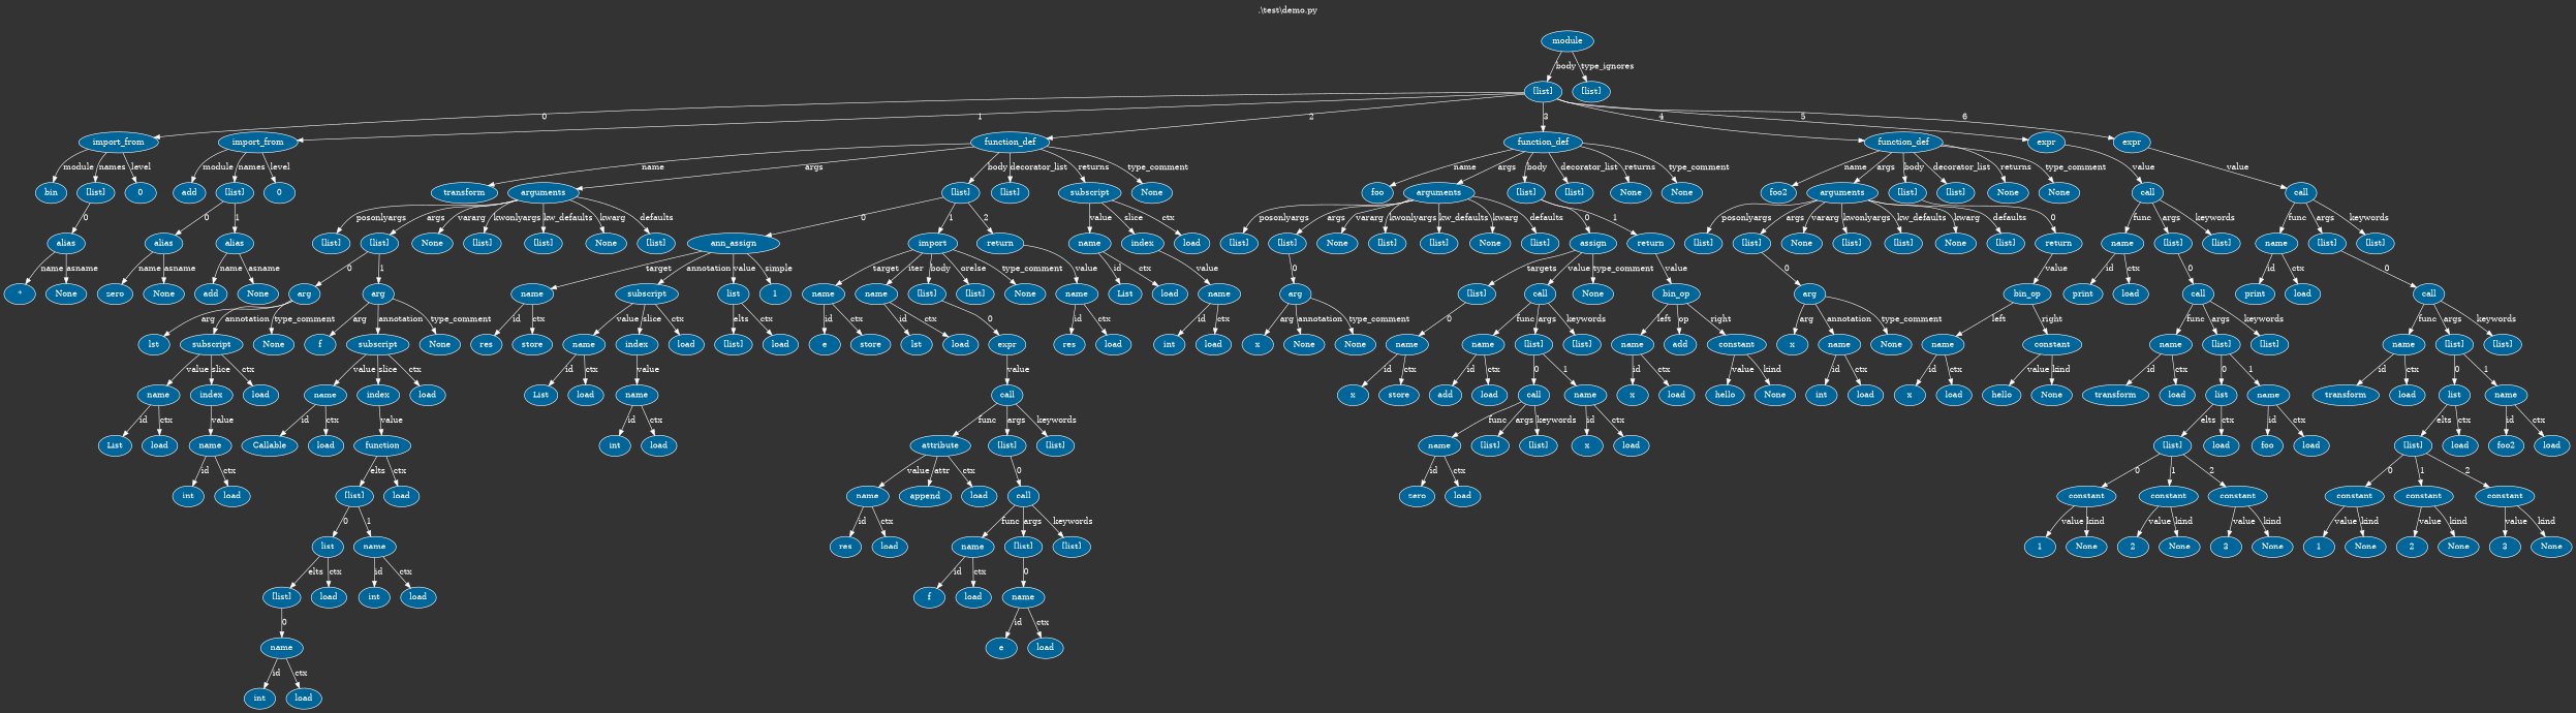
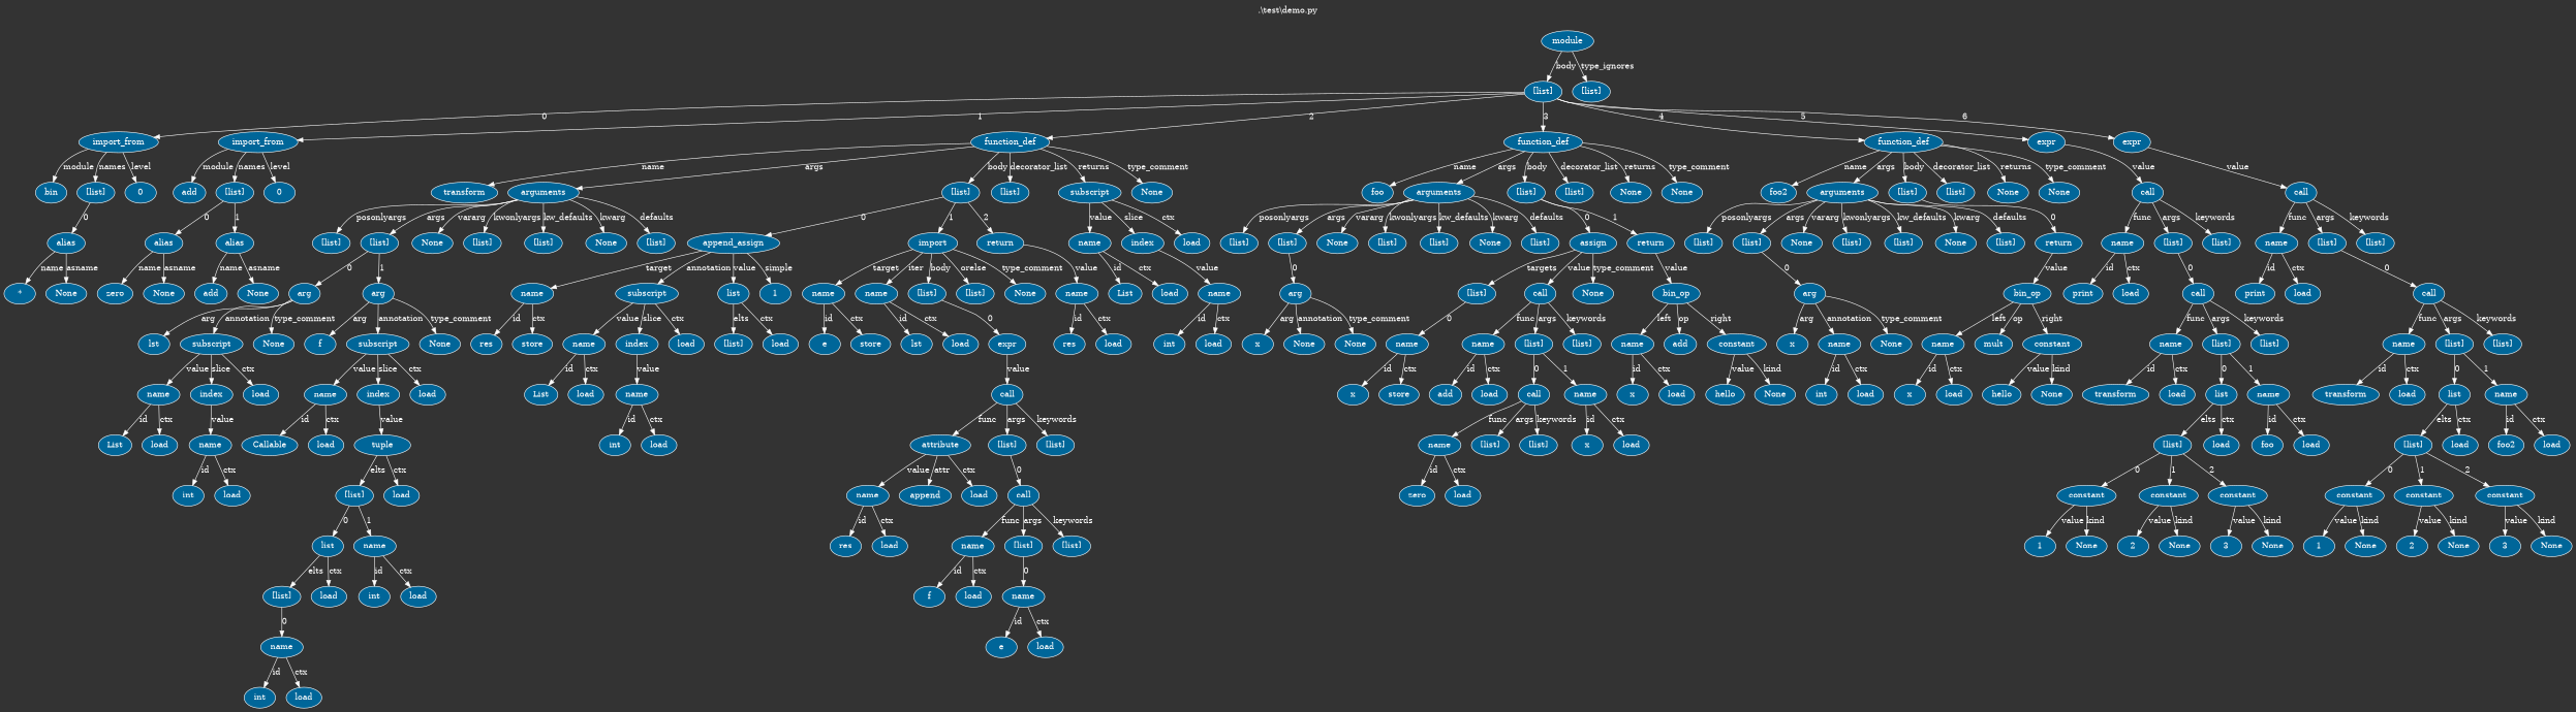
  digraph {
    bgcolor="#333333"
    fontcolor=white
    label=".\\test\\demo.py"
    labelloc=t
    node [color=white fillcolor="#006699" fontcolor=white style=filled]
    edge [color=white fontcolor=white]
    n1 [label=module]
    n2 [label="[list]"]
    n3 [label="[list]"]
    n4 [label=import_from]
    n5 [label=import_from]
    n6 [label=function_def]
    n7 [label=function_def]
    n8 [label=function_def]
    n9 [label=expr]
    n10 [label=expr]
    n11 [label=bin]
    n12 [label="[list]"]
    n13 [label=0]
    n14 [label=add]
    n15 [label="[list]"]
    n16 [label=0]
    n17 [label=transform]
    n18 [label=arguments]
    n19 [label="[list]"]
    n20 [label="[list]"]
    n21 [label=subscript]
    n22 [label=None]
    n23 [label=foo]
    n24 [label=arguments]
    n25 [label="[list]"]
    n26 [label="[list]"]
    n27 [label=None]
    n28 [label=None]
    n29 [label=foo2]
    n30 [label=arguments]
    n31 [label="[list]"]
    n32 [label="[list]"]
    n33 [label=None]
    n34 [label=None]
    n35 [label=call]
    n36 [label=call]
    n37 [label=alias]
    n38 [label="*"]
    n39 [label=None]
    n40 [label=alias]
    n41 [label=alias]
    n42 [label=zero]
    n43 [label=None]
    n44 [label=add]
    n45 [label=None]
    n46 [label="[list]"]
    n47 [label="[list]"]
    n48 [label=None]
    n49 [label="[list]"]
    n50 [label="[list]"]
    n51 [label=None]
    n52 [label="[list]"]
-   n53 [label=ann_assign]
+   n53 [label=append_assign]
    n54 [label=import]
    n55 [label=return]
    n56 [label=name]
    n57 [label=index]
    n58 [label=load]
    n59 [label=arg]
    n60 [label=arg]
    n61 [label=lst]
    n62 [label=subscript]
    n63 [label=None]
    n64 [label=f]
    n65 [label=subscript]
    n66 [label=None]
    n67 [label=name]
    n68 [label=index]
    n69 [label=load]
    n70 [label=List]
    n71 [label=load]
    n72 [label=name]
    n73 [label=int]
    n74 [label=load]
    n75 [label=name]
    n76 [label=index]
    n77 [label=load]
    n78 [label=Callable]
    n79 [label=load]
-   n80 [label=function]
+   n80 [label=tuple]
    n81 [label="[list]"]
    n82 [label=load]
    n83 [label=list]
    n84 [label=name]
    n85 [label="[list]"]
    n86 [label=load]
    n87 [label=int]
    n88 [label=load]
    n89 [label=name]
    n90 [label=int]
    n91 [label=load]
    n92 [label=name]
    n93 [label=subscript]
    n94 [label=list]
    n95 [label=1]
    n96 [label=name]
    n97 [label=name]
    n98 [label="[list]"]
    n99 [label="[list]"]
    n100 [label=None]
    n101 [label=name]
    n102 [label=res]
    n103 [label=store]
    n104 [label=name]
    n105 [label=index]
    n106 [label=load]
    n107 [label="[list]"]
    n108 [label=load]
    n109 [label=List]
    n110 [label=load]
    n111 [label=name]
    n112 [label=int]
    n113 [label=load]
    n114 [label=e]
    n115 [label=store]
    n116 [label=lst]
    n117 [label=load]
    n118 [label=expr]
    n119 [label=call]
    n120 [label=attribute]
    n121 [label="[list]"]
    n122 [label="[list]"]
    n123 [label=name]
    n124 [label=append]
    n125 [label=load]
    n126 [label=call]
    n127 [label=res]
    n128 [label=load]
    n129 [label=name]
    n130 [label="[list]"]
    n131 [label="[list]"]
    n132 [label=f]
    n133 [label=load]
    n134 [label=name]
    n135 [label=e]
    n136 [label=load]
    n137 [label=res]
    n138 [label=load]
    n139 [label=List]
    n140 [label=load]
    n141 [label=name]
    n142 [label=int]
    n143 [label=load]
    n144 [label="[list]"]
    n145 [label="[list]"]
    n146 [label=None]
    n147 [label="[list]"]
    n148 [label="[list]"]
    n149 [label=None]
    n150 [label="[list]"]
    n151 [label=assign]
    n152 [label=return]
    n153 [label=arg]
    n154 [label=x]
    n155 [label=None]
    n156 [label=None]
    n157 [label="[list]"]
    n158 [label=call]
    n159 [label=None]
    n160 [label=bin_op]
    n161 [label=name]
    n162 [label=name]
    n163 [label="[list]"]
    n164 [label="[list]"]
    n165 [label=x]
    n166 [label=store]
    n167 [label=add]
    n168 [label=load]
    n169 [label=call]
    n170 [label=name]
    n171 [label=name]
    n172 [label="[list]"]
    n173 [label="[list]"]
    n174 [label=x]
    n175 [label=load]
    n176 [label=zero]
    n177 [label=load]
    n178 [label=name]
    n179 [label=add]
    n180 [label=constant]
    n181 [label=x]
    n182 [label=load]
    n183 [label=hello]
    n184 [label=None]
    n185 [label="[list]"]
    n186 [label="[list]"]
    n187 [label=None]
    n188 [label="[list]"]
    n189 [label="[list]"]
    n190 [label=None]
    n191 [label="[list]"]
    n192 [label=return]
    n193 [label=arg]
    n194 [label=x]
    n195 [label=name]
    n196 [label=None]
    n197 [label=int]
    n198 [label=load]
    n199 [label=bin_op]
    n200 [label=name]
+   n201 [label=mult]
    n202 [label=constant]
    n203 [label=x]
    n204 [label=load]
    n205 [label=hello]
    n206 [label=None]
    n207 [label=name]
    n208 [label="[list]"]
    n209 [label="[list]"]
    n210 [label=print]
    n211 [label=load]
    n212 [label=call]
    n213 [label=name]
    n214 [label="[list]"]
    n215 [label="[list]"]
    n216 [label=transform]
    n217 [label=load]
    n218 [label=list]
    n219 [label=name]
    n220 [label="[list]"]
    n221 [label=load]
    n222 [label=foo]
    n223 [label=load]
    n224 [label=constant]
    n225 [label=constant]
    n226 [label=constant]
    n227 [label=1]
    n228 [label=None]
    n229 [label=2]
    n230 [label=None]
    n231 [label=3]
    n232 [label=None]
    n233 [label=name]
    n234 [label="[list]"]
    n235 [label="[list]"]
    n236 [label=print]
    n237 [label=load]
    n238 [label=call]
    n239 [label=name]
    n240 [label="[list]"]
    n241 [label="[list]"]
    n242 [label=transform]
    n243 [label=load]
    n244 [label=list]
    n245 [label=name]
    n246 [label="[list]"]
    n247 [label=load]
    n248 [label=foo2]
    n249 [label=load]
    n250 [label=constant]
    n251 [label=constant]
    n252 [label=constant]
    n253 [label=1]
    n254 [label=None]
    n255 [label=2]
    n256 [label=None]
    n257 [label=3]
    n258 [label=None]
    n1 -> n2 [label=body]
    n1 -> n3 [label=type_ignores]
    n2 -> n4 [label=0]
    n2 -> n5 [label=1]
    n2 -> n6 [label=2]
    n2 -> n7 [label=3]
    n2 -> n8 [label=4]
    n2 -> n9 [label=5]
    n2 -> n10 [label=6]
    n4 -> n11 [label=module]
    n4 -> n12 [label=names]
    n4 -> n13 [label=level]
    n5 -> n14 [label=module]
    n5 -> n15 [label=names]
    n5 -> n16 [label=level]
    n6 -> n17 [label=name]
    n6 -> n18 [label=args]
    n6 -> n19 [label=body]
    n6 -> n20 [label=decorator_list]
    n6 -> n21 [label=returns]
    n6 -> n22 [label=type_comment]
    n7 -> n23 [label=name]
    n7 -> n24 [label=args]
    n7 -> n25 [label=body]
    n7 -> n26 [label=decorator_list]
    n7 -> n27 [label=returns]
    n7 -> n28 [label=type_comment]
    n8 -> n29 [label=name]
    n8 -> n30 [label=args]
    n8 -> n31 [label=body]
    n8 -> n32 [label=decorator_list]
    n8 -> n33 [label=returns]
    n8 -> n34 [label=type_comment]
    n9 -> n35 [label=value]
    n10 -> n36 [label=value]
    n12 -> n37 [label=0]
    n15 -> n40 [label=0]
    n15 -> n41 [label=1]
    n18 -> n46 [label=posonlyargs]
    n18 -> n47 [label=args]
    n18 -> n48 [label=vararg]
    n18 -> n49 [label=kwonlyargs]
    n18 -> n50 [label=kw_defaults]
    n18 -> n51 [label=kwarg]
    n18 -> n52 [label=defaults]
    n19 -> n53 [label=0]
    n19 -> n54 [label=1]
    n19 -> n55 [label=2]
    n21 -> n56 [label=value]
    n21 -> n57 [label=slice]
    n21 -> n58 [label=ctx]
    n24 -> n144 [label=posonlyargs]
    n24 -> n145 [label=args]
    n24 -> n146 [label=vararg]
    n24 -> n147 [label=kwonlyargs]
    n24 -> n148 [label=kw_defaults]
    n24 -> n149 [label=kwarg]
    n24 -> n150 [label=defaults]
    n25 -> n151 [label=0]
    n25 -> n152 [label=1]
    n30 -> n185 [label=posonlyargs]
    n30 -> n186 [label=args]
    n30 -> n187 [label=vararg]
    n30 -> n188 [label=kwonlyargs]
    n30 -> n189 [label=kw_defaults]
    n30 -> n190 [label=kwarg]
    n30 -> n191 [label=defaults]
    n31 -> n192 [label=0]
    n35 -> n207 [label=func]
    n35 -> n208 [label=args]
    n35 -> n209 [label=keywords]
    n36 -> n233 [label=func]
    n36 -> n234 [label=args]
    n36 -> n235 [label=keywords]
    n37 -> n38 [label=name]
    n37 -> n39 [label=asname]
    n40 -> n42 [label=name]
    n40 -> n43 [label=asname]
    n41 -> n44 [label=name]
    n41 -> n45 [label=asname]
    n47 -> n59 [label=0]
    n47 -> n60 [label=1]
    n53 -> n92 [label=target]
    n53 -> n93 [label=annotation]
    n53 -> n94 [label=value]
    n53 -> n95 [label=simple]
    n54 -> n96 [label=target]
    n54 -> n97 [label=iter]
    n54 -> n98 [label=body]
    n54 -> n99 [label=orelse]
    n54 -> n100 [label=type_comment]
    n55 -> n101 [label=value]
    n56 -> n139 [label=id]
    n56 -> n140 [label=ctx]
    n57 -> n141 [label=value]
    n59 -> n61 [label=arg]
    n59 -> n62 [label=annotation]
    n59 -> n63 [label=type_comment]
    n60 -> n64 [label=arg]
    n60 -> n65 [label=annotation]
    n60 -> n66 [label=type_comment]
    n62 -> n67 [label=value]
    n62 -> n68 [label=slice]
    n62 -> n69 [label=ctx]
    n65 -> n75 [label=value]
    n65 -> n76 [label=slice]
    n65 -> n77 [label=ctx]
    n67 -> n70 [label=id]
    n67 -> n71 [label=ctx]
    n68 -> n72 [label=value]
    n72 -> n73 [label=id]
    n72 -> n74 [label=ctx]
    n75 -> n78 [label=id]
    n75 -> n79 [label=ctx]
    n76 -> n80 [label=value]
    n80 -> n81 [label=elts]
    n80 -> n82 [label=ctx]
    n81 -> n83 [label=0]
    n81 -> n84 [label=1]
    n83 -> n85 [label=elts]
    n83 -> n86 [label=ctx]
    n84 -> n87 [label=id]
    n84 -> n88 [label=ctx]
    n85 -> n89 [label=0]
    n89 -> n90 [label=id]
    n89 -> n91 [label=ctx]
    n92 -> n102 [label=id]
    n92 -> n103 [label=ctx]
    n93 -> n104 [label=value]
    n93 -> n105 [label=slice]
    n93 -> n106 [label=ctx]
    n94 -> n107 [label=elts]
    n94 -> n108 [label=ctx]
    n96 -> n114 [label=id]
    n96 -> n115 [label=ctx]
    n97 -> n116 [label=id]
    n97 -> n117 [label=ctx]
    n98 -> n118 [label=0]
    n101 -> n137 [label=id]
    n101 -> n138 [label=ctx]
    n104 -> n109 [label=id]
    n104 -> n110 [label=ctx]
    n105 -> n111 [label=value]
    n111 -> n112 [label=id]
    n111 -> n113 [label=ctx]
    n118 -> n119 [label=value]
    n119 -> n120 [label=func]
    n119 -> n121 [label=args]
    n119 -> n122 [label=keywords]
    n120 -> n123 [label=value]
    n120 -> n124 [label=attr]
    n120 -> n125 [label=ctx]
    n121 -> n126 [label=0]
    n123 -> n127 [label=id]
    n123 -> n128 [label=ctx]
    n126 -> n129 [label=func]
    n126 -> n130 [label=args]
    n126 -> n131 [label=keywords]
    n129 -> n132 [label=id]
    n129 -> n133 [label=ctx]
    n130 -> n134 [label=0]
    n134 -> n135 [label=id]
    n134 -> n136 [label=ctx]
    n141 -> n142 [label=id]
    n141 -> n143 [label=ctx]
    n145 -> n153 [label=0]
    n151 -> n157 [label=targets]
    n151 -> n158 [label=value]
    n151 -> n159 [label=type_comment]
    n152 -> n160 [label=value]
    n153 -> n154 [label=arg]
    n153 -> n155 [label=annotation]
    n153 -> n156 [label=type_comment]
    n157 -> n161 [label=0]
    n158 -> n162 [label=func]
    n158 -> n163 [label=args]
    n158 -> n164 [label=keywords]
    n160 -> n178 [label=left]
    n160 -> n179 [label=op]
    n160 -> n180 [label=right]
    n161 -> n165 [label=id]
    n161 -> n166 [label=ctx]
    n162 -> n167 [label=id]
    n162 -> n168 [label=ctx]
    n163 -> n169 [label=0]
    n163 -> n170 [label=1]
    n169 -> n171 [label=func]
    n169 -> n172 [label=args]
    n169 -> n173 [label=keywords]
    n170 -> n174 [label=id]
    n170 -> n175 [label=ctx]
    n171 -> n176 [label=id]
    n171 -> n177 [label=ctx]
    n178 -> n181 [label=id]
    n178 -> n182 [label=ctx]
    n180 -> n183 [label=value]
    n180 -> n184 [label=kind]
    n186 -> n193 [label=0]
    n192 -> n199 [label=value]
    n193 -> n194 [label=arg]
    n193 -> n195 [label=annotation]
    n193 -> n196 [label=type_comment]
    n195 -> n197 [label=id]
    n195 -> n198 [label=ctx]
    n199 -> n200 [label=left]
+   n199 -> n201 [label=op]
    n199 -> n202 [label=right]
    n200 -> n203 [label=id]
    n200 -> n204 [label=ctx]
    n202 -> n205 [label=value]
    n202 -> n206 [label=kind]
    n207 -> n210 [label=id]
    n207 -> n211 [label=ctx]
    n208 -> n212 [label=0]
    n212 -> n213 [label=func]
    n212 -> n214 [label=args]
    n212 -> n215 [label=keywords]
    n213 -> n216 [label=id]
    n213 -> n217 [label=ctx]
    n214 -> n218 [label=0]
    n214 -> n219 [label=1]
    n218 -> n220 [label=elts]
    n218 -> n221 [label=ctx]
    n219 -> n222 [label=id]
    n219 -> n223 [label=ctx]
    n220 -> n224 [label=0]
    n220 -> n225 [label=1]
    n220 -> n226 [label=2]
    n224 -> n227 [label=value]
    n224 -> n228 [label=kind]
    n225 -> n229 [label=value]
    n225 -> n230 [label=kind]
    n226 -> n231 [label=value]
    n226 -> n232 [label=kind]
    n233 -> n236 [label=id]
    n233 -> n237 [label=ctx]
    n234 -> n238 [label=0]
    n238 -> n239 [label=func]
    n238 -> n240 [label=args]
    n238 -> n241 [label=keywords]
    n239 -> n242 [label=id]
    n239 -> n243 [label=ctx]
    n240 -> n244 [label=0]
    n240 -> n245 [label=1]
    n244 -> n246 [label=elts]
    n244 -> n247 [label=ctx]
    n245 -> n248 [label=id]
    n245 -> n249 [label=ctx]
    n246 -> n250 [label=0]
    n246 -> n251 [label=1]
    n246 -> n252 [label=2]
    n250 -> n253 [label=value]
    n250 -> n254 [label=kind]
    n251 -> n255 [label=value]
    n251 -> n256 [label=kind]
    n252 -> n257 [label=value]
    n252 -> n258 [label=kind]
  }
